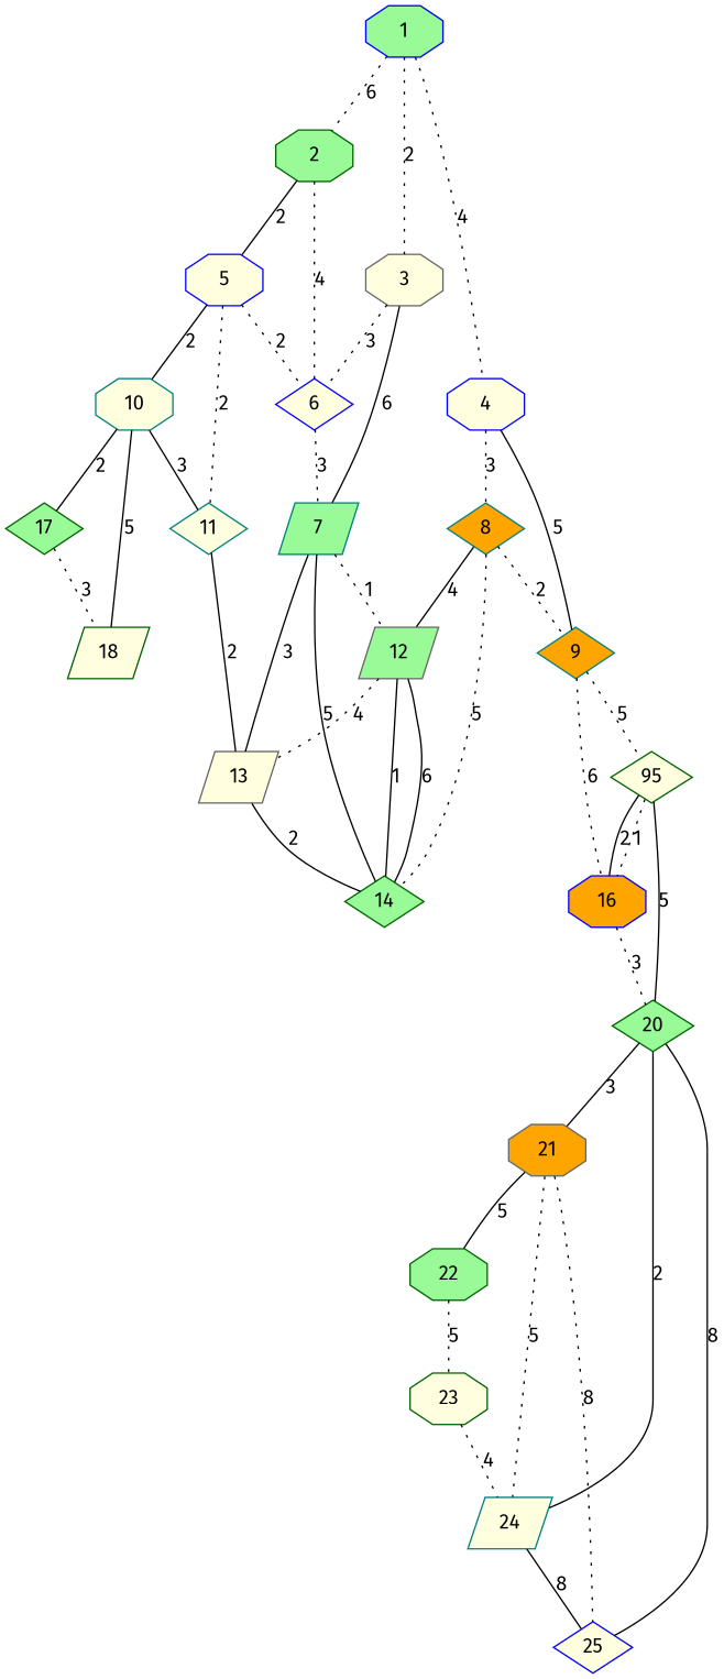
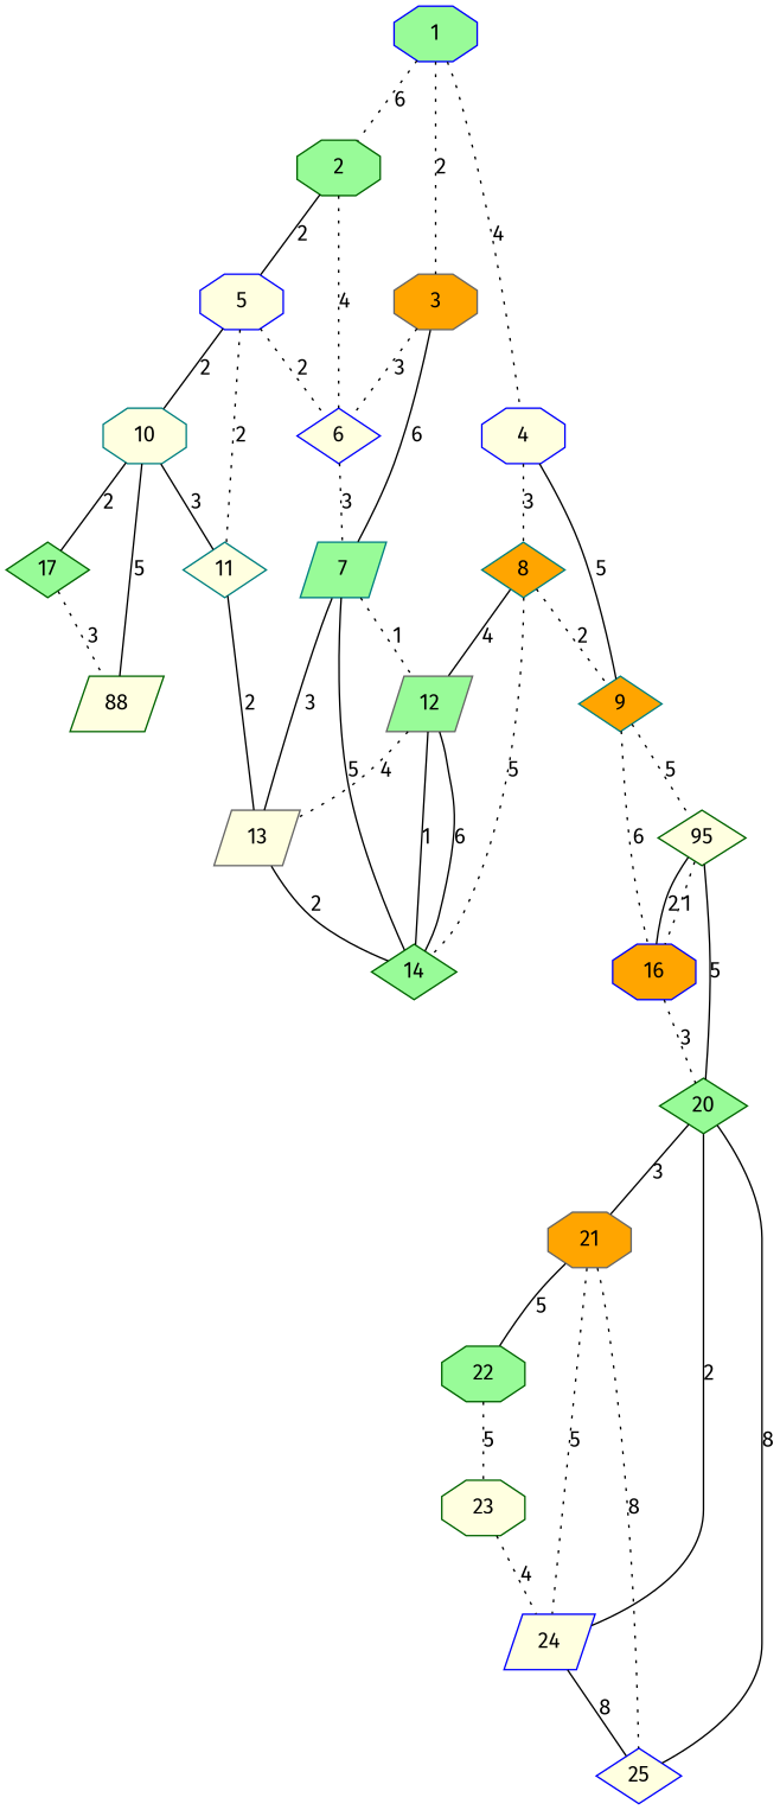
  graph {
    fontname="Fira Sans"
    node [color=darkgreen fillcolor=lightyellow fontname="Fira Sans" shape=octagon style=filled weight=1]
    edge [fontname="Fira Sans" style=dotted]
    1 [color=blue fillcolor=palegreen]
    2 [fillcolor=palegreen]
-   3 [color=gray40]
+   3 [color=gray40 fillcolor=orange]
    4 [color=blue]
    5 [color=blue]
    6 [color=blue shape=diamond]
    7 [color=teal fillcolor=palegreen shape=parallelogram]
    8 [color=teal fillcolor=orange shape=diamond]
    9 [color=teal fillcolor=orange shape=diamond]
    10 [color=teal]
    11 [color=teal shape=diamond]
    12 [color=gray40 fillcolor=palegreen shape=parallelogram]
    13 [color=gray40 shape=parallelogram]
    14 [fillcolor=palegreen shape=diamond]
    n15 [label=95 shape=diamond]
    16 [color=blue fillcolor=orange]
    17 [fillcolor=palegreen shape=diamond]
-   18 [shape=parallelogram weight=2]
+   18 [shape=parallelogram weight=2 label=88]
    20 [fillcolor=palegreen shape=diamond]
    21 [color=gray40 fillcolor=orange]
-   24 [color=teal shape=parallelogram]
+   24 [color=blue shape=parallelogram]
    25 [color=blue shape=diamond weight=4]
    22 [fillcolor=palegreen]
    23
    1 -- 2 [label=6]
    1 -- 3 [label=2]
    1 -- 4 [label=4]
    2 -- 5 [label=2 style=solid]
    2 -- 6 [label=4]
    3 -- 6 [label=3]
    3 -- 7 [label=6 style=solid]
    4 -- 8 [label=3]
    4 -- 9 [label=5 style=solid]
    5 -- 6 [label=2]
    5 -- 10 [label=2 style=solid]
    5 -- 11 [label=2]
    6 -- 7 [label=3]
    7 -- 12 [label=1]
    7 -- 13 [label=3 style=solid]
    7 -- 14 [label=5 style=solid]
    8 -- 9 [label=2]
    8 -- 12 [label=4 style=solid]
    8 -- 14 [label=5]
    9 -- n15 [label=5]
    9 -- 16 [label=6]
    10 -- 11 [label=3 style=solid]
    10 -- 17 [label=2 style=solid]
    10 -- 18 [label=5 style=solid]
    11 -- 13 [label=2 style=solid]
    12 -- 13 [label=4]
    12 -- 14 [label=1 style=solid]
    12 -- 14 [label=6 style=solid]
    13 -- 14 [label=2 style=solid]
    n15 -- 16 [label=2 style=solid]
    n15 -- 16 [label=1]
    n15 -- 20 [label=5 style=solid]
    16 -- 20 [label=3]
    17 -- 18 [label=3]
    20 -- 21 [label=3 style=solid]
    20 -- 24 [label=2 style=solid]
    20 -- 25 [label=8 style=solid]
    21 -- 24 [label=5]
    21 -- 25 [label=8]
    21 -- 22 [label=5 style=solid]
    24 -- 25 [label=8 style=solid]
    22 -- 23 [label=5]
    23 -- 24 [label=4]
  }
